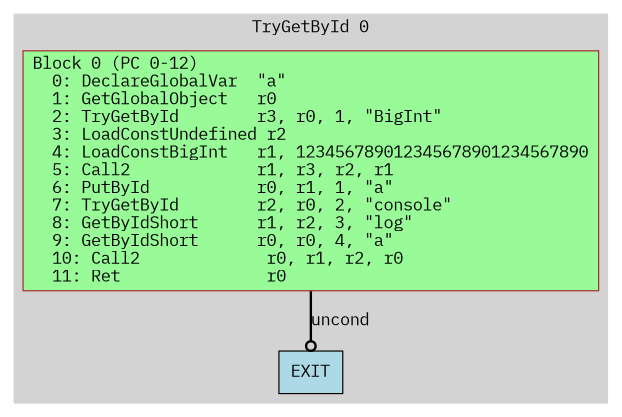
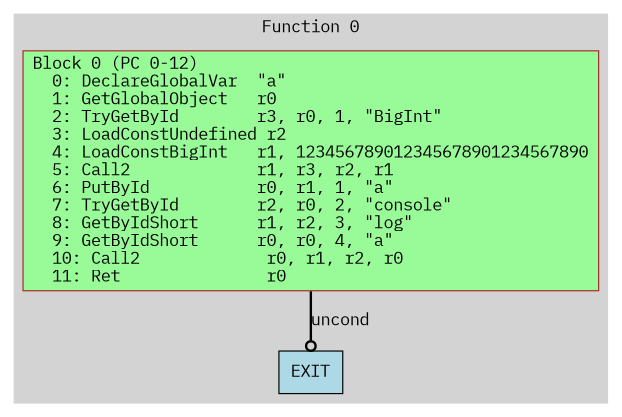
  digraph {
    rankdir=TB
    fontname="IBM Plex Mono"
    node [fontname="IBM Plex Mono" shape=box style=filled]
    n1 [label="Block 0 (PC 0-12)\l  0: DeclareGlobalVar  \"a\"\l  1: GetGlobalObject   r0\l  2: TryGetById        r3, r0, 1, \"BigInt\"\l  3: LoadConstUndefined r2\l  4: LoadConstBigInt   r1, 123456789012345678901234567890\l  5: Call2             r1, r3, r2, r1\l  6: PutById           r0, r1, 1, \"a\"\l  7: TryGetById        r2, r0, 2, \"console\"\l  8: GetByIdShort      r1, r2, 3, \"log\"\l  9: GetByIdShort      r0, r0, 4, \"a\"\l  10: Call2             r0, r1, r2, r0\l  11: Ret               r0\l" fillcolor=palegreen color=brown]
    n2 [label=EXIT fillcolor=lightblue color=black]
    subgraph cluster_1 {
      color=lightgrey
-     label="TryGetById 0"
+     label="Function 0"
      style=filled
      n1
      n2
    }
    n1 -> n2 [label=uncond style=bold arrowhead=odot fontname="IBM Plex Mono"]
  }
